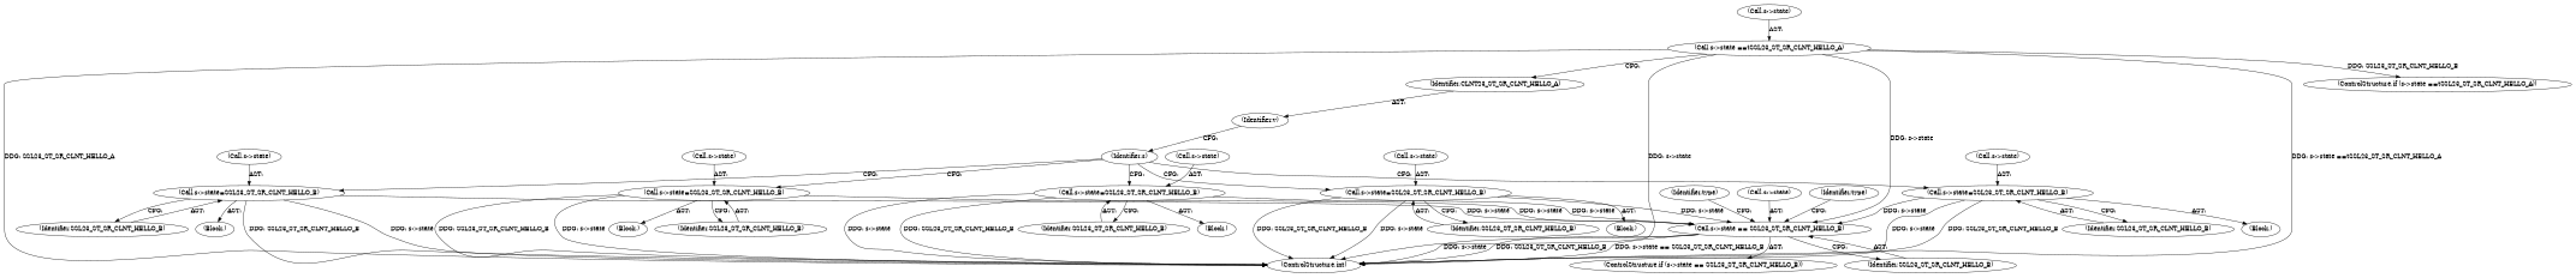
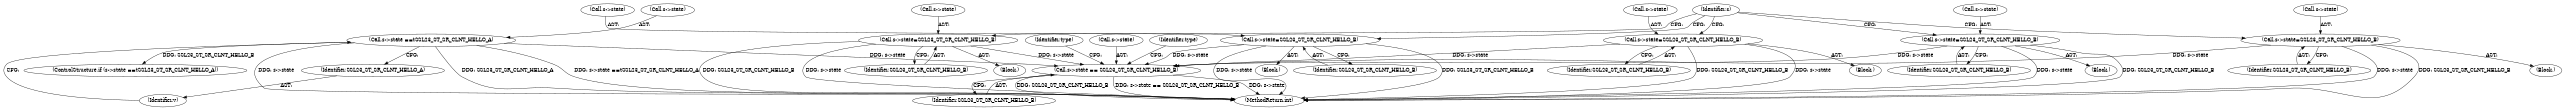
  digraph {
    n1 [label="(Call,s->state == SSL23_ST_SR_CLNT_HELLO_B)"]
-   n2 [label="(ControlStructure,int)"]
+   n2 [label="(MethodReturn,int)"]
    n3 [label="(Identifier,SSL23_ST_SR_CLNT_HELLO_B)"]
-   n4 [label="(ControlStructure,if (s->state == SSL23_ST_SR_CLNT_HELLO_B))"]
    n5 [label="(Call,s->state ==\tSSL23_ST_SR_CLNT_HELLO_A)"]
-   n6 [label="(Identifier,CLNT23_ST_SR_CLNT_HELLO_A)"]
+   n6 [label="(Identifier,SSL23_ST_SR_CLNT_HELLO_A)"]
    n7 [label="(ControlStructure,if (s->state ==\tSSL23_ST_SR_CLNT_HELLO_A))"]
    n8 [label="(Identifier,v)"]
    n9 [label="(Call,s->state=SSL23_ST_SR_CLNT_HELLO_B)"]
    n10 [label="(Identifier,SSL23_ST_SR_CLNT_HELLO_B)"]
    n11 [label="(Block,)"]
    n12 [label="(Call,s->state=SSL23_ST_SR_CLNT_HELLO_B)"]
    n13 [label="(Block,)"]
    n14 [label="(Identifier,SSL23_ST_SR_CLNT_HELLO_B)"]
    n15 [label="(Call,s->state=SSL23_ST_SR_CLNT_HELLO_B)"]
    n16 [label="(Identifier,SSL23_ST_SR_CLNT_HELLO_B)"]
    n17 [label="(Block,)"]
    n18 [label="(Call,s->state=SSL23_ST_SR_CLNT_HELLO_B)"]
    n19 [label="(Identifier,SSL23_ST_SR_CLNT_HELLO_B)"]
    n20 [label="(Block,)"]
    n21 [label="(Call,s->state=SSL23_ST_SR_CLNT_HELLO_B)"]
    n22 [label="(Identifier,SSL23_ST_SR_CLNT_HELLO_B)"]
    n23 [label="(Block,)"]
    n24 [label="(Call,s->state)"]
    n25 [label="(Identifier,s)"]
    n26 [label="(Identifier,type)"]
    n27 [label="(Call,s->state)"]
    n28 [label="(Call,s->state)"]
    n29 [label="(Call,s->state)"]
    n30 [label="(Call,s->state)"]
    n31 [label="(Call,s->state)"]
    n32 [label="(Call,s->state)"]
    n33 [label="(Identifier,type)"]
    n1 -> n2 [label="DDG: s->state"]
    n1 -> n2 [label="DDG: SSL23_ST_SR_CLNT_HELLO_B"]
    n1 -> n2 [label="DDG: s->state == SSL23_ST_SR_CLNT_HELLO_B"]
    n1 -> n3 [label="CFG: "]
-   n1 -> n4 [label="AST: "]
    n3 -> n1 [label="AST: "]
    n5 -> n1 [label="DDG: s->state"]
    n5 -> n2 [label="DDG: s->state"]
    n5 -> n2 [label="DDG: SSL23_ST_SR_CLNT_HELLO_A"]
    n5 -> n2 [label="DDG: s->state ==\tSSL23_ST_SR_CLNT_HELLO_A"]
    n5 -> n6 [label="CFG: "]
    n5 -> n7 [label="DDG: SSL23_ST_SR_CLNT_HELLO_B"]
    n6 -> n8 [label="AST: "]
-   n8 -> n25 [label="CFG: "]
+   n8 -> n5 [label="CFG: "]
    n9 -> n1 [label="DDG: s->state"]
    n9 -> n2 [label="DDG: s->state"]
    n9 -> n2 [label="DDG: SSL23_ST_SR_CLNT_HELLO_B"]
    n9 -> n10 [label="CFG: "]
    n9 -> n11 [label="AST: "]
    n10 -> n9 [label="AST: "]
    n12 -> n1 [label="DDG: s->state"]
    n12 -> n2 [label="DDG: SSL23_ST_SR_CLNT_HELLO_B"]
    n12 -> n2 [label="DDG: s->state"]
    n12 -> n13 [label="AST: "]
    n12 -> n14 [label="CFG: "]
    n14 -> n12 [label="AST: "]
    n15 -> n1 [label="DDG: s->state"]
    n15 -> n2 [label="DDG: SSL23_ST_SR_CLNT_HELLO_B"]
    n15 -> n2 [label="DDG: s->state"]
    n15 -> n16 [label="CFG: "]
    n15 -> n17 [label="AST: "]
    n16 -> n15 [label="AST: "]
    n18 -> n1 [label="DDG: s->state"]
    n18 -> n2 [label="DDG: s->state"]
    n18 -> n2 [label="DDG: SSL23_ST_SR_CLNT_HELLO_B"]
    n18 -> n19 [label="CFG: "]
    n18 -> n20 [label="AST: "]
    n19 -> n18 [label="AST: "]
    n21 -> n1 [label="DDG: s->state"]
    n21 -> n2 [label="DDG: s->state"]
    n21 -> n2 [label="DDG: SSL23_ST_SR_CLNT_HELLO_B"]
    n21 -> n22 [label="CFG: "]
    n21 -> n23 [label="AST: "]
    n22 -> n21 [label="AST: "]
    n24 -> n9 [label="AST: "]
    n25 -> n9 [label="CFG: "]
    n25 -> n12 [label="CFG: "]
    n25 -> n15 [label="CFG: "]
    n25 -> n18 [label="CFG: "]
    n25 -> n21 [label="CFG: "]
    n26 -> n1 [label="CFG: "]
    n27 -> n21 [label="AST: "]
    n28 -> n18 [label="AST: "]
    n29 -> n1 [label="AST: "]
    n30 -> n5 [label="AST: "]
    n31 -> n12 [label="AST: "]
    n32 -> n15 [label="AST: "]
    n33 -> n1 [label="CFG: "]
  }
